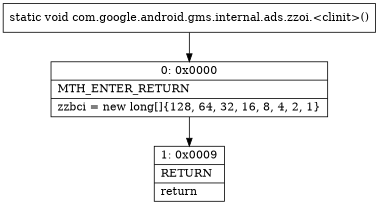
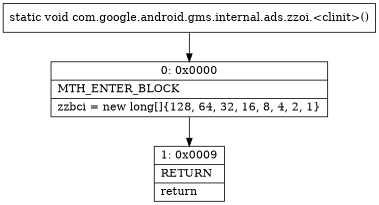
  digraph {
    node [shape=record]
-   n1 [label="{0\:\ 0x0000|MTH_ENTER_RETURN\l|zzbci = new long[]\{128, 64, 32, 16, 8, 4, 2, 1\}\l}"]
+   n1 [label="{0\:\ 0x0000|MTH_ENTER_BLOCK\l|zzbci = new long[]\{128, 64, 32, 16, 8, 4, 2, 1\}\l}"]
    n2 [label="{1\:\ 0x0009|RETURN\l|return\l}"]
    n3 [label="{static void com.google.android.gms.internal.ads.zzoi.\<clinit\>() }"]
    n1 -> n2
    n3 -> n1
  }
